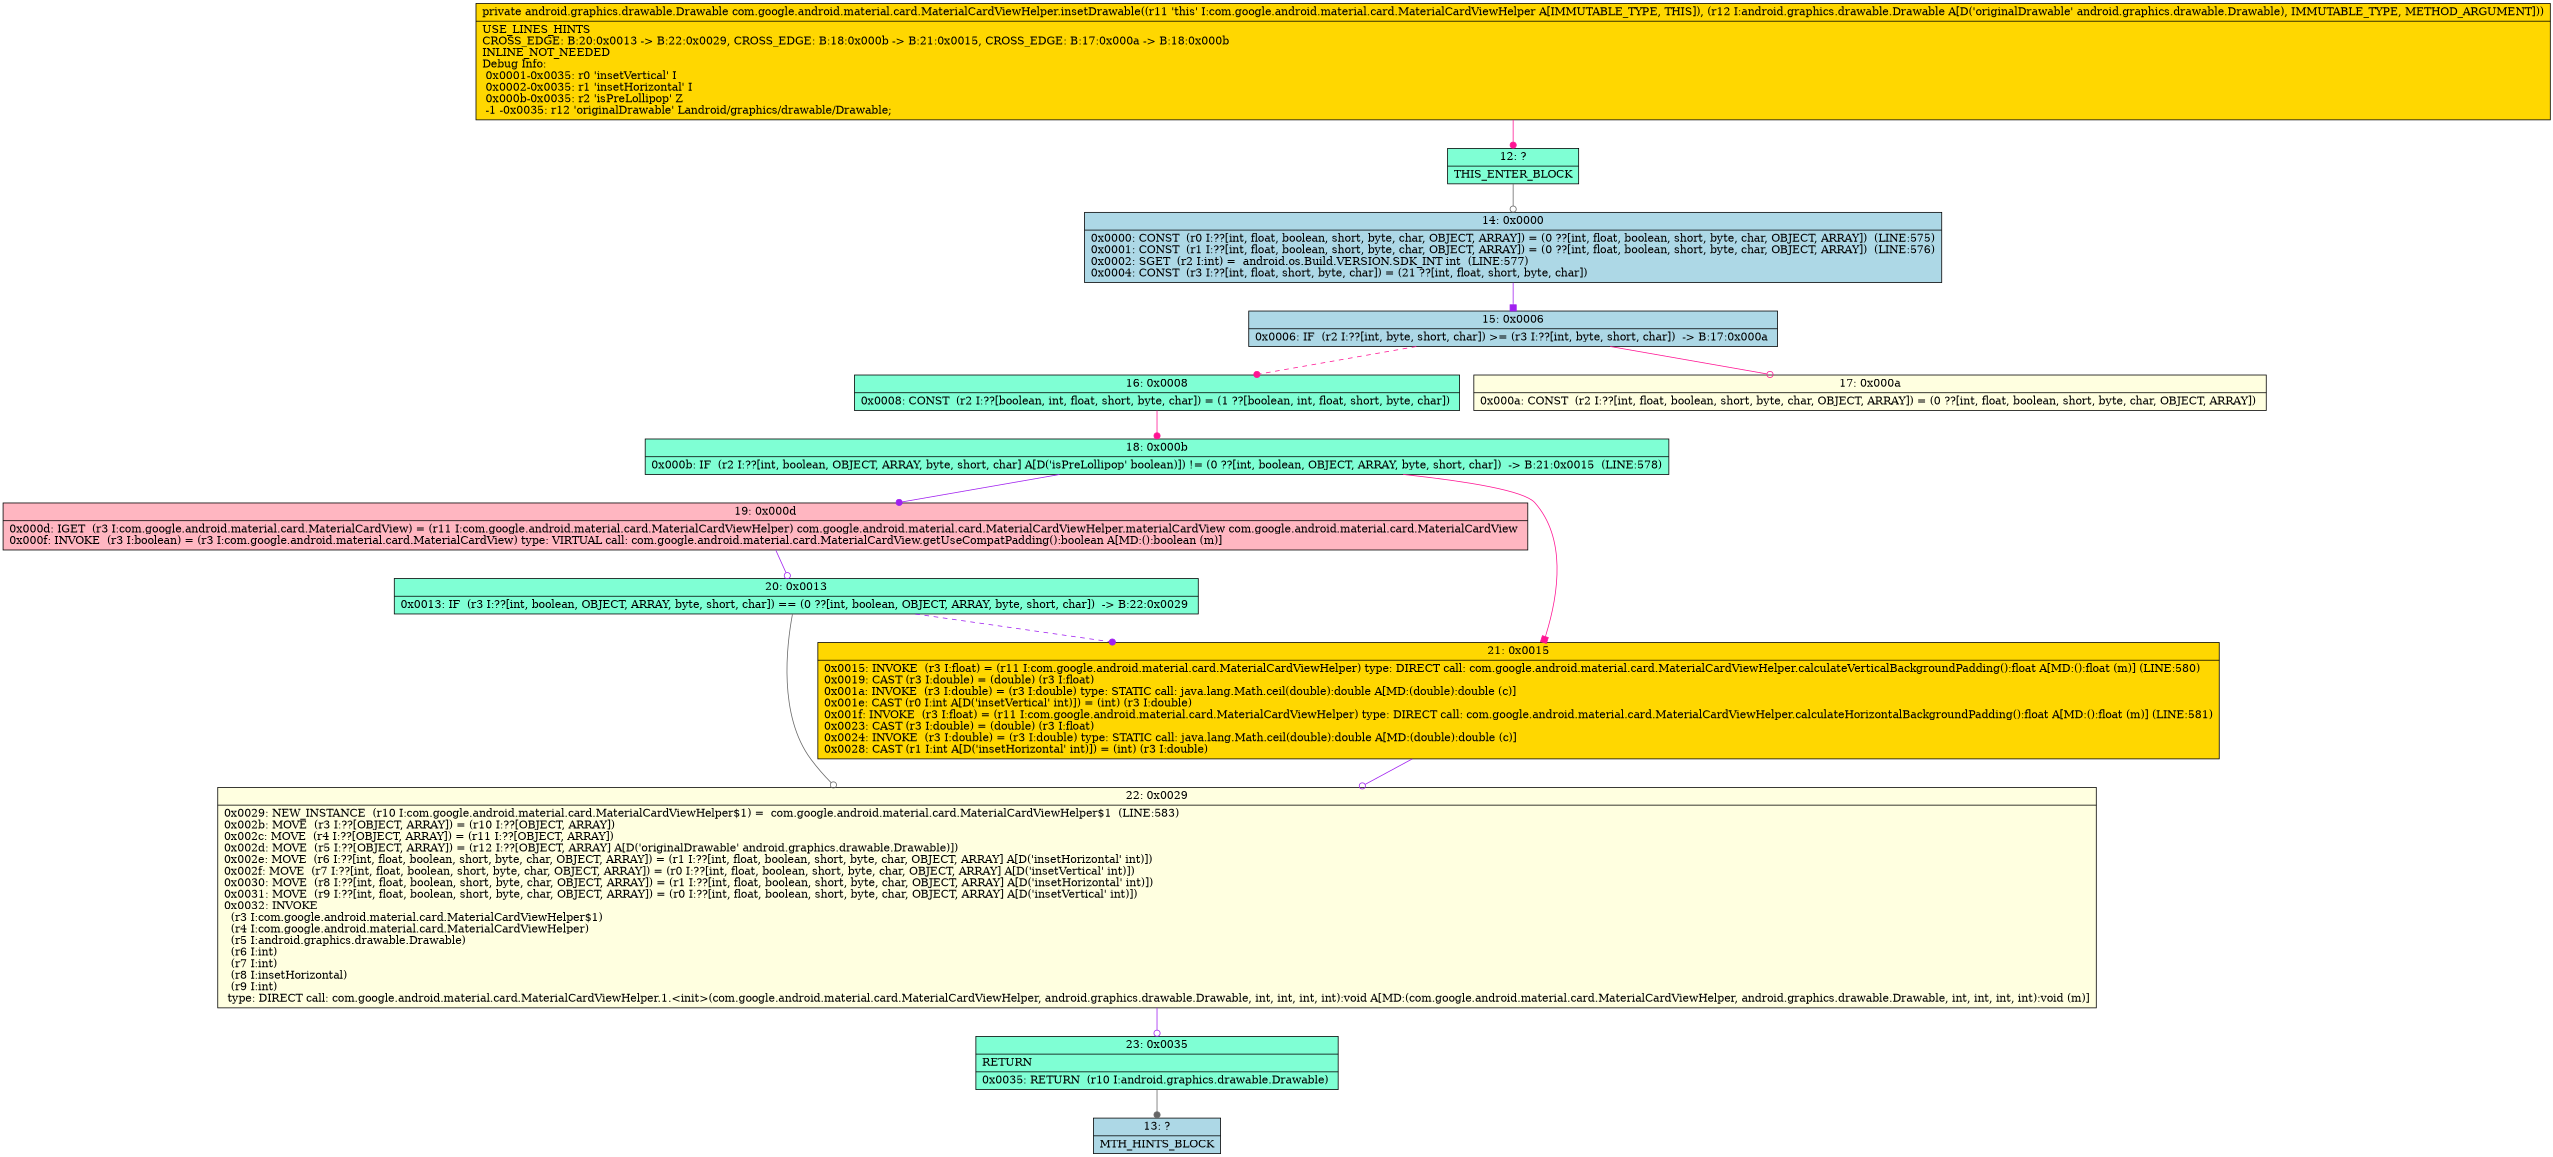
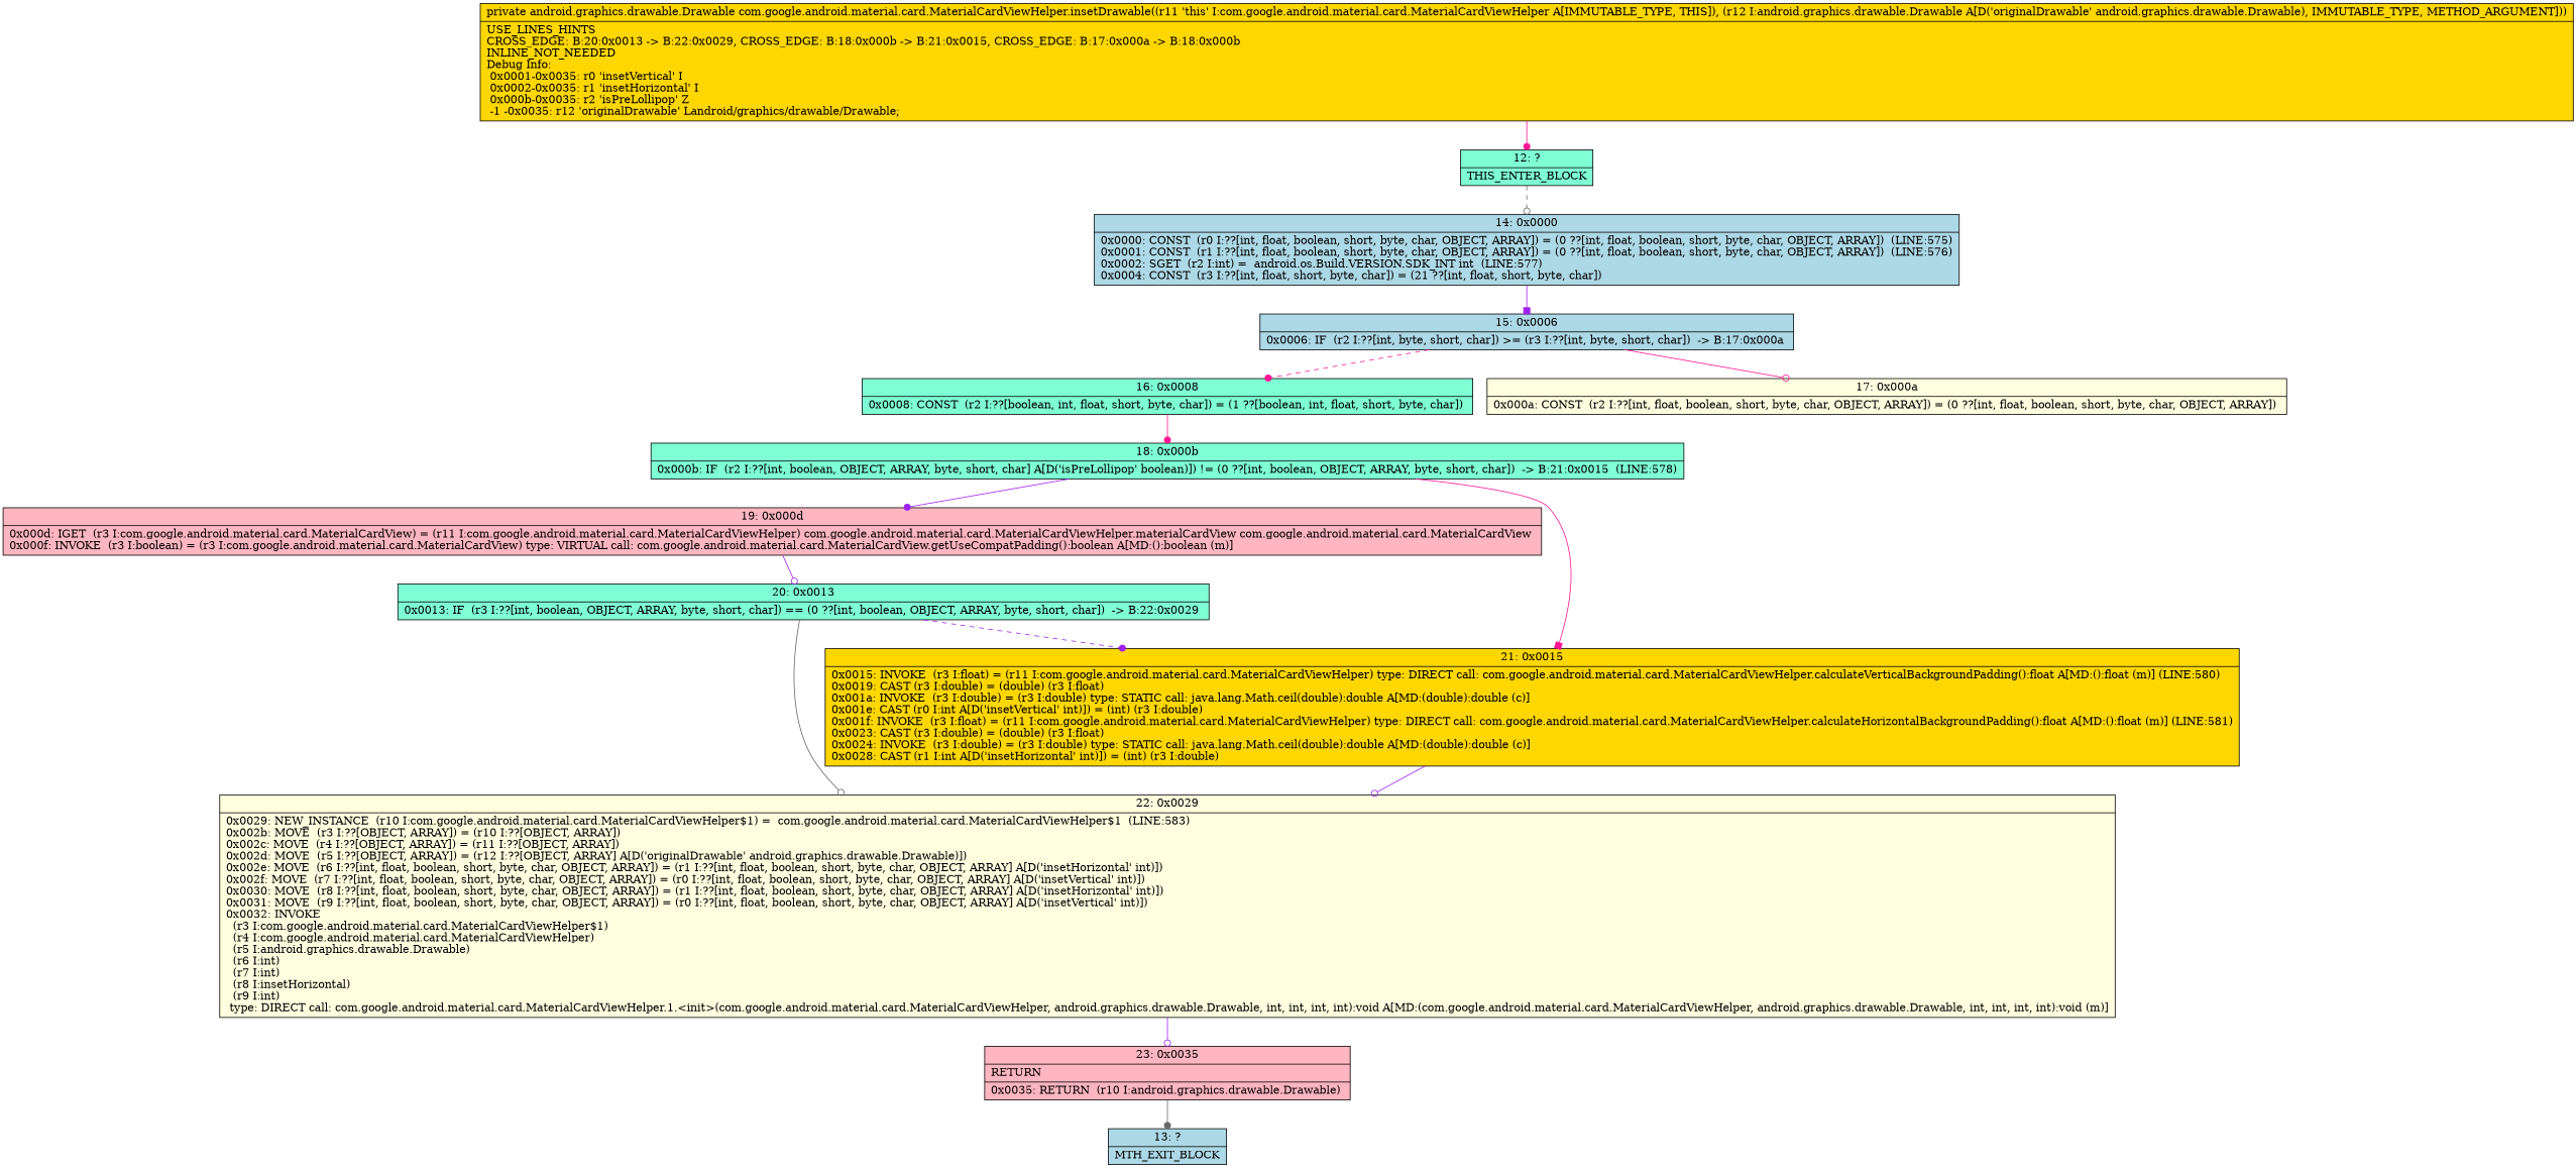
  digraph {
    node [fillcolor=aquamarine shape=record style=filled]
    edge [arrowhead=odot color=purple]
    n1 [label="{12\:\ ?|THIS_ENTER_BLOCK\l}"]
    n2 [fillcolor=lightblue label="{14\:\ 0x0000|0x0000: CONST  (r0 I:??[int, float, boolean, short, byte, char, OBJECT, ARRAY]) = (0 ??[int, float, boolean, short, byte, char, OBJECT, ARRAY])  (LINE:575)\l0x0001: CONST  (r1 I:??[int, float, boolean, short, byte, char, OBJECT, ARRAY]) = (0 ??[int, float, boolean, short, byte, char, OBJECT, ARRAY])  (LINE:576)\l0x0002: SGET  (r2 I:int) =  android.os.Build.VERSION.SDK_INT int  (LINE:577)\l0x0004: CONST  (r3 I:??[int, float, short, byte, char]) = (21 ??[int, float, short, byte, char]) \l}"]
    n3 [fillcolor=lightblue label="{15\:\ 0x0006|0x0006: IF  (r2 I:??[int, byte, short, char]) \>= (r3 I:??[int, byte, short, char])  \-\> B:17:0x000a \l}"]
    n4 [label="{16\:\ 0x0008|0x0008: CONST  (r2 I:??[boolean, int, float, short, byte, char]) = (1 ??[boolean, int, float, short, byte, char]) \l}"]
    n5 [fillcolor=lightyellow label="{17\:\ 0x000a|0x000a: CONST  (r2 I:??[int, float, boolean, short, byte, char, OBJECT, ARRAY]) = (0 ??[int, float, boolean, short, byte, char, OBJECT, ARRAY]) \l}"]
    n6 [label="{18\:\ 0x000b|0x000b: IF  (r2 I:??[int, boolean, OBJECT, ARRAY, byte, short, char] A[D('isPreLollipop' boolean)]) != (0 ??[int, boolean, OBJECT, ARRAY, byte, short, char])  \-\> B:21:0x0015  (LINE:578)\l}"]
    n7 [fillcolor=lightpink label="{19\:\ 0x000d|0x000d: IGET  (r3 I:com.google.android.material.card.MaterialCardView) = (r11 I:com.google.android.material.card.MaterialCardViewHelper) com.google.android.material.card.MaterialCardViewHelper.materialCardView com.google.android.material.card.MaterialCardView \l0x000f: INVOKE  (r3 I:boolean) = (r3 I:com.google.android.material.card.MaterialCardView) type: VIRTUAL call: com.google.android.material.card.MaterialCardView.getUseCompatPadding():boolean A[MD:():boolean (m)]\l}"]
    n8 [fillcolor=gold label="{21\:\ 0x0015|0x0015: INVOKE  (r3 I:float) = (r11 I:com.google.android.material.card.MaterialCardViewHelper) type: DIRECT call: com.google.android.material.card.MaterialCardViewHelper.calculateVerticalBackgroundPadding():float A[MD:():float (m)] (LINE:580)\l0x0019: CAST (r3 I:double) = (double) (r3 I:float) \l0x001a: INVOKE  (r3 I:double) = (r3 I:double) type: STATIC call: java.lang.Math.ceil(double):double A[MD:(double):double (c)]\l0x001e: CAST (r0 I:int A[D('insetVertical' int)]) = (int) (r3 I:double) \l0x001f: INVOKE  (r3 I:float) = (r11 I:com.google.android.material.card.MaterialCardViewHelper) type: DIRECT call: com.google.android.material.card.MaterialCardViewHelper.calculateHorizontalBackgroundPadding():float A[MD:():float (m)] (LINE:581)\l0x0023: CAST (r3 I:double) = (double) (r3 I:float) \l0x0024: INVOKE  (r3 I:double) = (r3 I:double) type: STATIC call: java.lang.Math.ceil(double):double A[MD:(double):double (c)]\l0x0028: CAST (r1 I:int A[D('insetHorizontal' int)]) = (int) (r3 I:double) \l}"]
    n9 [label="{20\:\ 0x0013|0x0013: IF  (r3 I:??[int, boolean, OBJECT, ARRAY, byte, short, char]) == (0 ??[int, boolean, OBJECT, ARRAY, byte, short, char])  \-\> B:22:0x0029 \l}"]
    n10 [fillcolor=lightyellow label="{22\:\ 0x0029|0x0029: NEW_INSTANCE  (r10 I:com.google.android.material.card.MaterialCardViewHelper$1) =  com.google.android.material.card.MaterialCardViewHelper$1  (LINE:583)\l0x002b: MOVE  (r3 I:??[OBJECT, ARRAY]) = (r10 I:??[OBJECT, ARRAY]) \l0x002c: MOVE  (r4 I:??[OBJECT, ARRAY]) = (r11 I:??[OBJECT, ARRAY]) \l0x002d: MOVE  (r5 I:??[OBJECT, ARRAY]) = (r12 I:??[OBJECT, ARRAY] A[D('originalDrawable' android.graphics.drawable.Drawable)]) \l0x002e: MOVE  (r6 I:??[int, float, boolean, short, byte, char, OBJECT, ARRAY]) = (r1 I:??[int, float, boolean, short, byte, char, OBJECT, ARRAY] A[D('insetHorizontal' int)]) \l0x002f: MOVE  (r7 I:??[int, float, boolean, short, byte, char, OBJECT, ARRAY]) = (r0 I:??[int, float, boolean, short, byte, char, OBJECT, ARRAY] A[D('insetVertical' int)]) \l0x0030: MOVE  (r8 I:??[int, float, boolean, short, byte, char, OBJECT, ARRAY]) = (r1 I:??[int, float, boolean, short, byte, char, OBJECT, ARRAY] A[D('insetHorizontal' int)]) \l0x0031: MOVE  (r9 I:??[int, float, boolean, short, byte, char, OBJECT, ARRAY]) = (r0 I:??[int, float, boolean, short, byte, char, OBJECT, ARRAY] A[D('insetVertical' int)]) \l0x0032: INVOKE  \l  (r3 I:com.google.android.material.card.MaterialCardViewHelper$1)\l  (r4 I:com.google.android.material.card.MaterialCardViewHelper)\l  (r5 I:android.graphics.drawable.Drawable)\l  (r6 I:int)\l  (r7 I:int)\l  (r8 I:insetHorizontal)\l  (r9 I:int)\l type: DIRECT call: com.google.android.material.card.MaterialCardViewHelper.1.\<init\>(com.google.android.material.card.MaterialCardViewHelper, android.graphics.drawable.Drawable, int, int, int, int):void A[MD:(com.google.android.material.card.MaterialCardViewHelper, android.graphics.drawable.Drawable, int, int, int, int):void (m)]\l}"]
-   n11 [label="{23\:\ 0x0035|RETURN\l|0x0035: RETURN  (r10 I:android.graphics.drawable.Drawable) \l}"]
-   n12 [fillcolor=lightblue label="{13\:\ ?|MTH_HINTS_BLOCK\l}"]
+   n11 [fillcolor=lightpink label="{23\:\ 0x0035|RETURN\l|0x0035: RETURN  (r10 I:android.graphics.drawable.Drawable) \l}"]
+   n12 [fillcolor=lightblue label="{13\:\ ?|MTH_EXIT_BLOCK\l}"]
    n13 [fillcolor=gold label="{private android.graphics.drawable.Drawable com.google.android.material.card.MaterialCardViewHelper.insetDrawable((r11 'this' I:com.google.android.material.card.MaterialCardViewHelper A[IMMUTABLE_TYPE, THIS]), (r12 I:android.graphics.drawable.Drawable A[D('originalDrawable' android.graphics.drawable.Drawable), IMMUTABLE_TYPE, METHOD_ARGUMENT]))  | USE_LINES_HINTS\lCROSS_EDGE: B:20:0x0013 \-\> B:22:0x0029, CROSS_EDGE: B:18:0x000b \-\> B:21:0x0015, CROSS_EDGE: B:17:0x000a \-\> B:18:0x000b\lINLINE_NOT_NEEDED\lDebug Info:\l  0x0001\-0x0035: r0 'insetVertical' I\l  0x0002\-0x0035: r1 'insetHorizontal' I\l  0x000b\-0x0035: r2 'isPreLollipop' Z\l  \-1 \-0x0035: r12 'originalDrawable' Landroid\/graphics\/drawable\/Drawable;\l}"]
-   n1 -> n2 [color=gray40]
+   n1 -> n2 [color=gray40 style=dashed]
    n2 -> n3 [arrowhead=box]
    n3 -> n4 [arrowhead=dot color=deeppink style=dashed]
    n3 -> n5 [color=deeppink]
    n4 -> n6 [arrowhead=dot color=deeppink]
    n6 -> n7 [arrowhead=dot style=solid]
    n6 -> n8 [arrowhead=box color=deeppink]
    n7 -> n9
    n8 -> n10
    n9 -> n8 [arrowhead=dot style=dashed]
    n9 -> n10 [color=gray40]
    n10 -> n11
    n11 -> n12 [arrowhead=dot color=gray40]
    n13 -> n1 [arrowhead=dot color=deeppink]
  }
